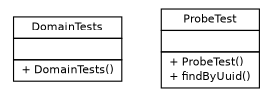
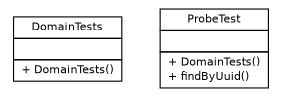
  digraph {
    nodesep=0.25
    ranksep=0.5
    node [fontcolor=black fontname=Helvetica fontsize=10.0 shape=plaintext]
    n1 [label=<<table title="net.sereneproject.collector.domain.DomainTests" border="0" cellborder="1" cellspacing="0" cellpadding="2" port="p" href="./DomainTests.html"> 		<tr><td><table border="0" cellspacing="0" cellpadding="1"> <tr><td align="center" balign="center"> DomainTests </td></tr> 		</table></td></tr> 		<tr><td><table border="0" cellspacing="0" cellpadding="1"> <tr><td align="left" balign="left">  </td></tr> 		</table></td></tr> 		<tr><td><table border="0" cellspacing="0" cellpadding="1"> <tr><td align="left" balign="left"> + DomainTests() </td></tr> 		</table></td></tr> 		</table>>]
-   n2 [label=<<table title="net.sereneproject.collector.domain.ProbeTest" border="0" cellborder="1" cellspacing="0" cellpadding="2" port="p" href="./ProbeTest.html"> 		<tr><td><table border="0" cellspacing="0" cellpadding="1"> <tr><td align="center" balign="center"> ProbeTest </td></tr> 		</table></td></tr> 		<tr><td><table border="0" cellspacing="0" cellpadding="1"> <tr><td align="left" balign="left">  </td></tr> 		</table></td></tr> 		<tr><td><table border="0" cellspacing="0" cellpadding="1"> <tr><td align="left" balign="left"> + ProbeTest() </td></tr> <tr><td align="left" balign="left"> + findByUuid() </td></tr> 		</table></td></tr> 		</table>>]
+   n2 [label=<<table title="net.sereneproject.collector.domain.ProbeTest" border="0" cellborder="1" cellspacing="0" cellpadding="2" port="p" href="./ProbeTest.html"> 		<tr><td><table border="0" cellspacing="0" cellpadding="1"> <tr><td align="center" balign="center"> ProbeTest </td></tr> 		</table></td></tr> 		<tr><td><table border="0" cellspacing="0" cellpadding="1"> <tr><td align="left" balign="left">  </td></tr> 		</table></td></tr> 		<tr><td><table border="0" cellspacing="0" cellpadding="1"> <tr><td align="left" balign="left"> + DomainTests() </td></tr> <tr><td align="left" balign="left"> + findByUuid() </td></tr> 		</table></td></tr> 		</table>>]
  }
